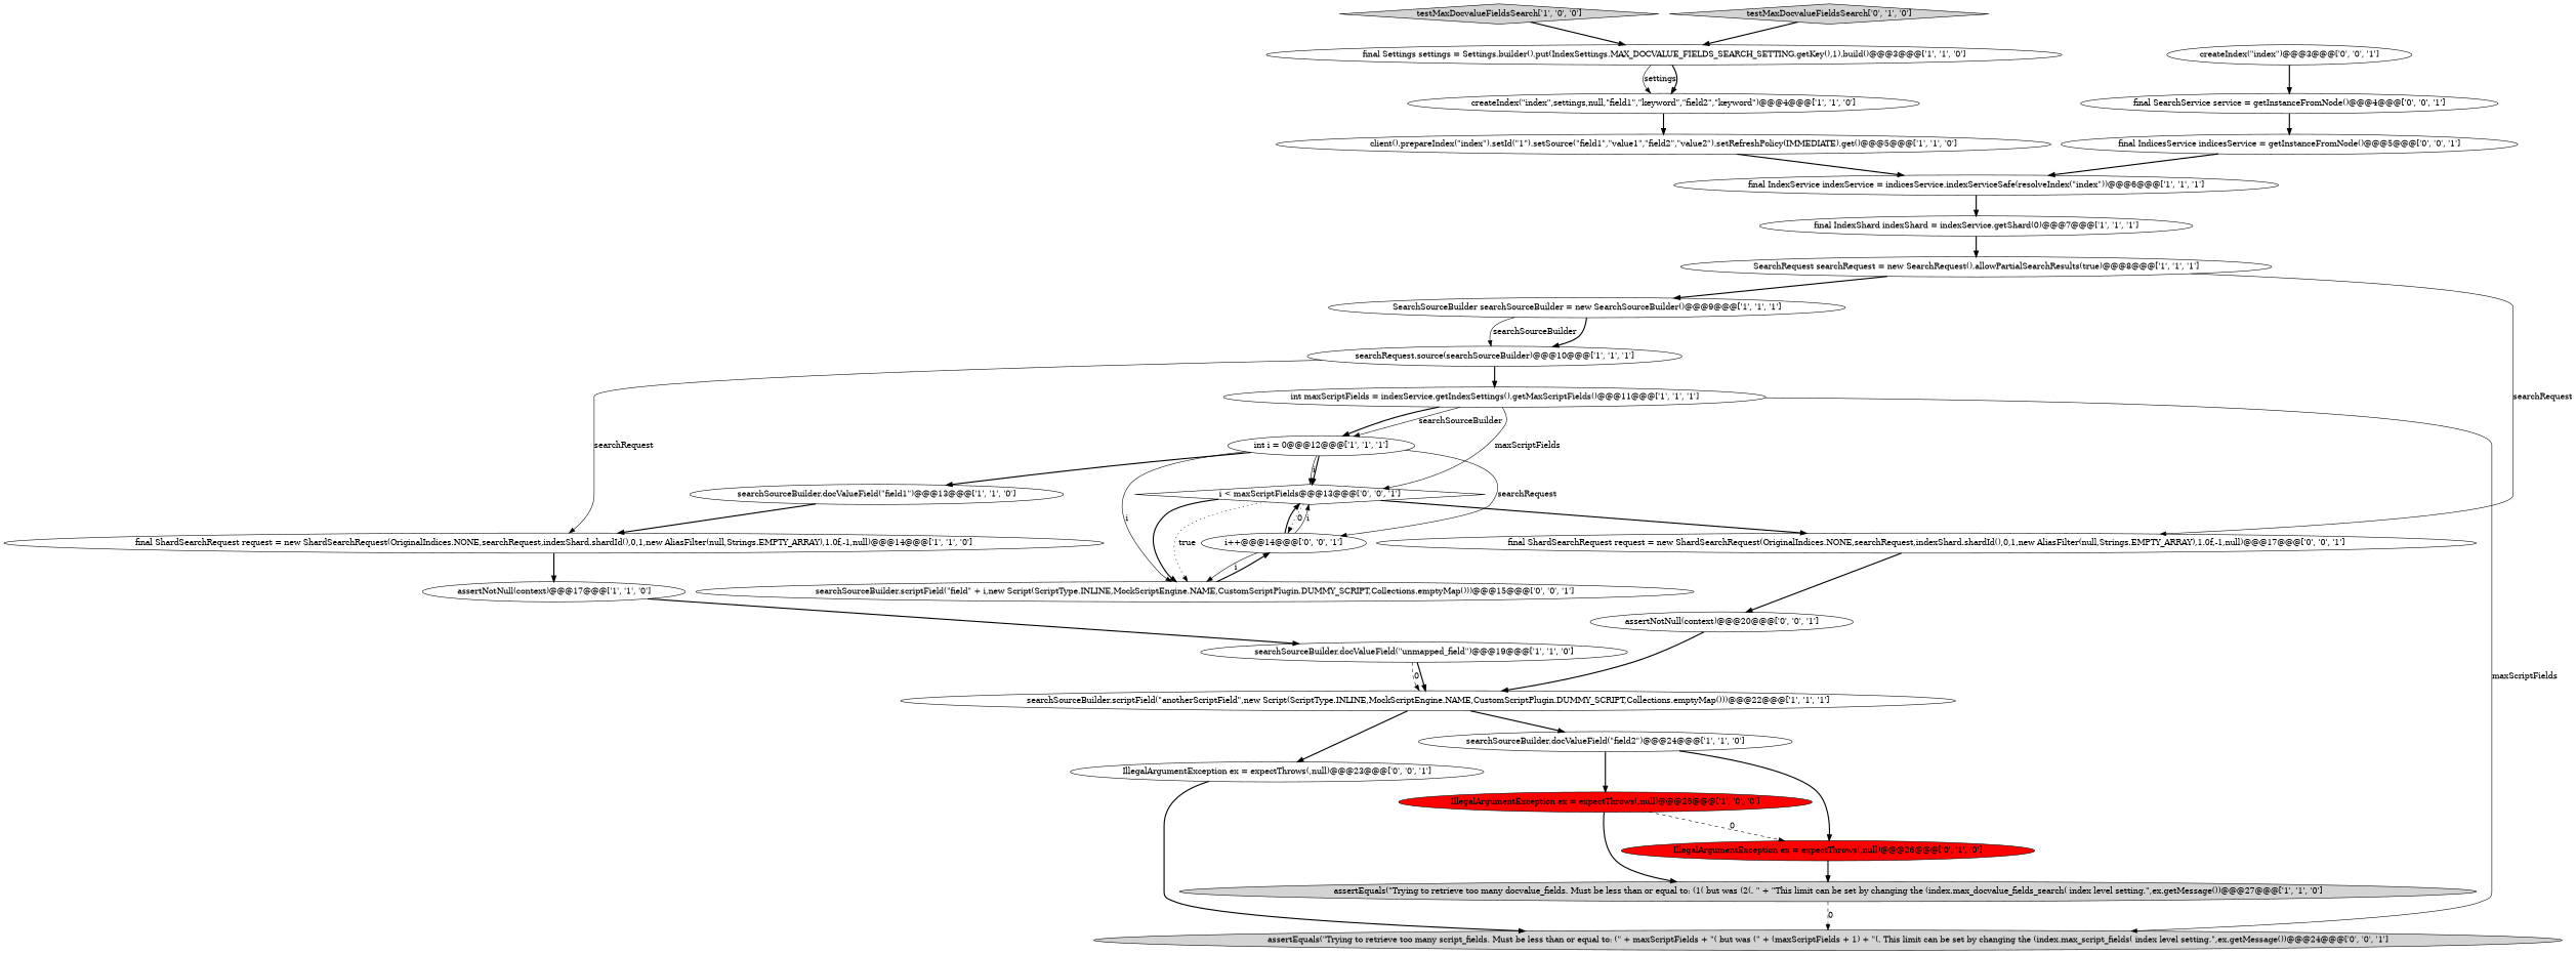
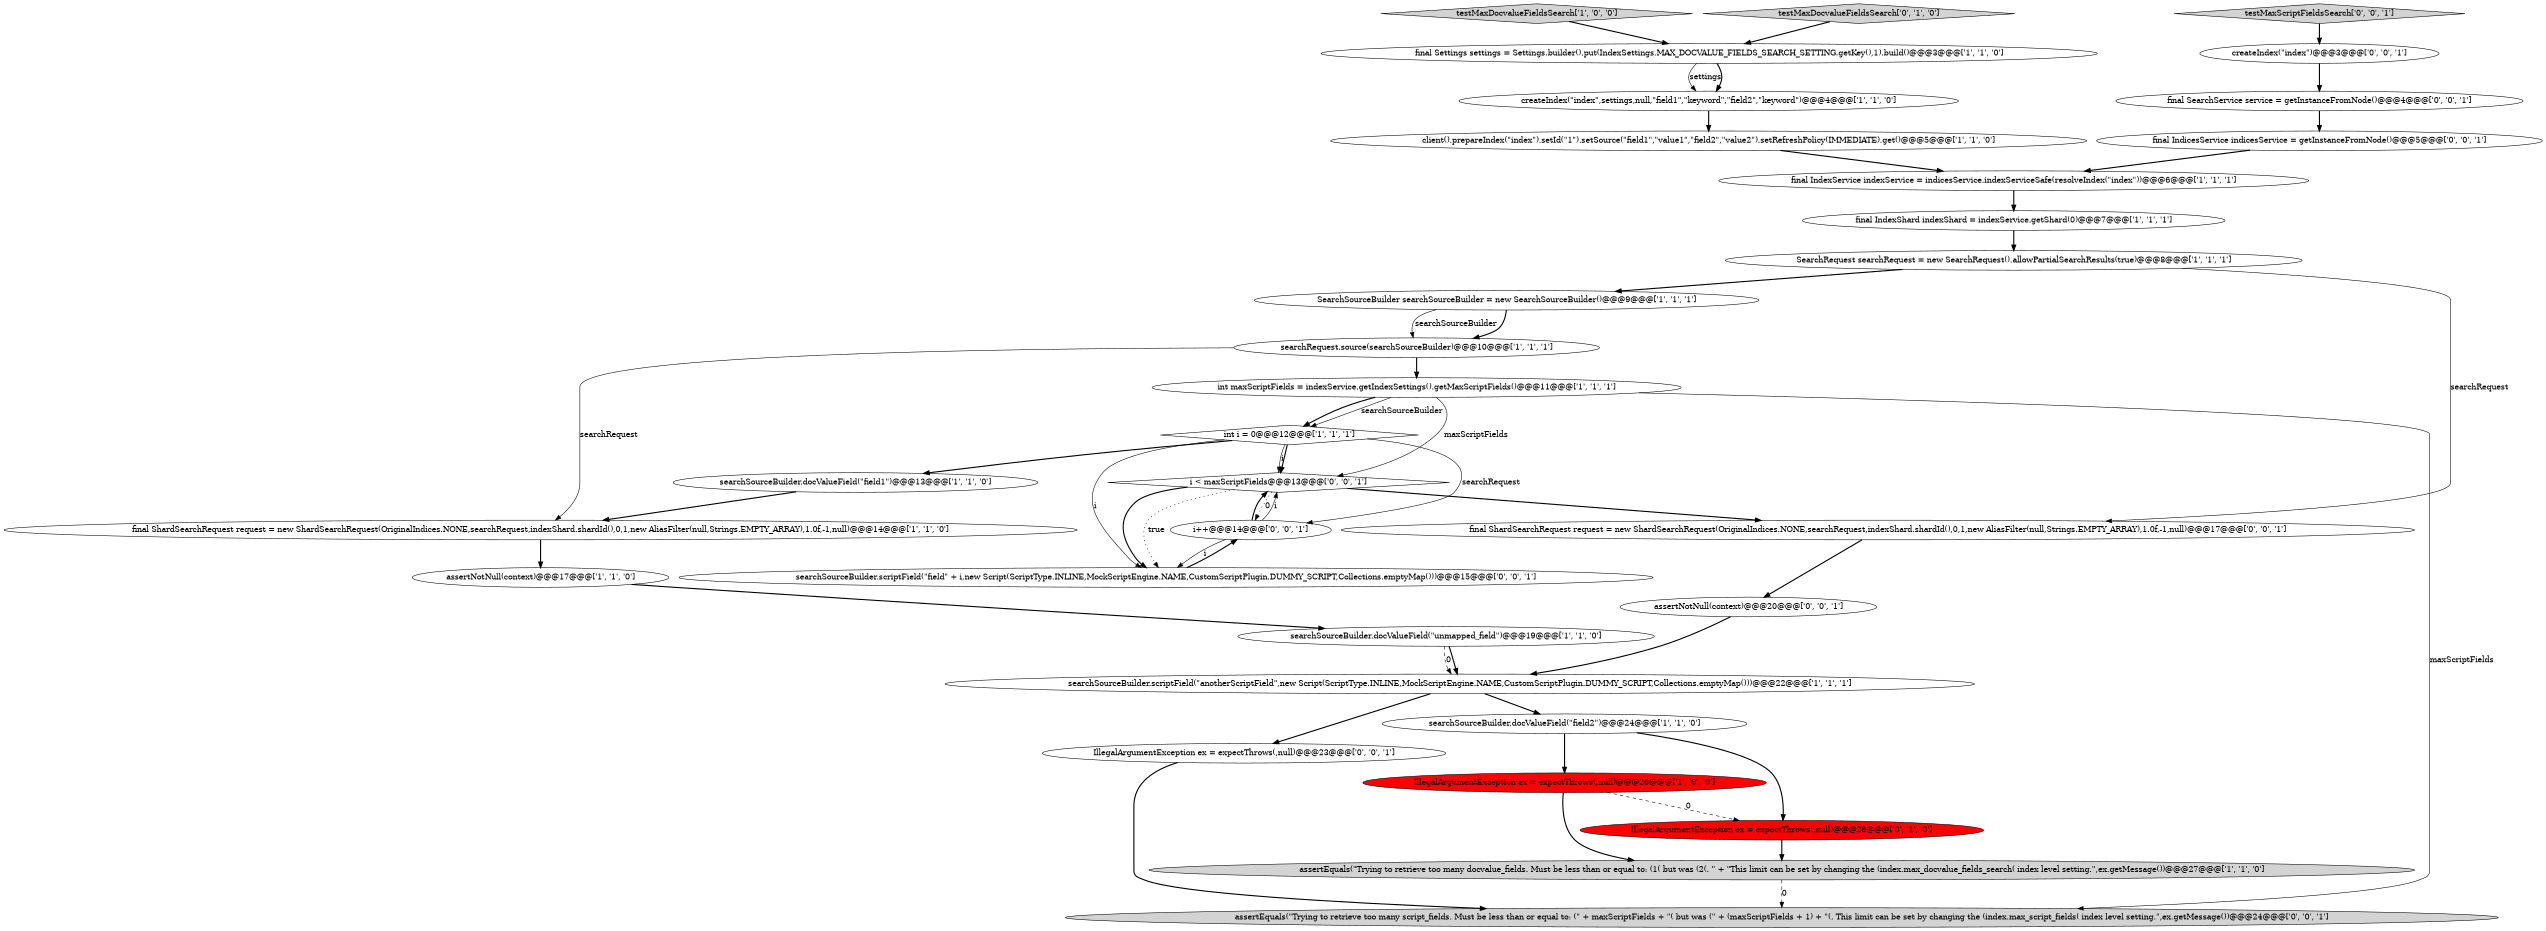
  digraph {
    node [fillcolor=white shape=ellipse style=filled]
    edge [style=bold]
    n1 [label="i < maxScriptFields@@@13@@@['0', '0', '1']" shape=diamond]
    n2 [label="final ShardSearchRequest request = new ShardSearchRequest(OriginalIndices.NONE,searchRequest,indexShard.shardId(),0,1,new AliasFilter(null,Strings.EMPTY_ARRAY),1.0f,-1,null)@@@17@@@['0', '0', '1']"]
    n3 [label="i++@@@14@@@['0', '0', '1']"]
    n4 [label="searchSourceBuilder.scriptField(\"field\" + i,new Script(ScriptType.INLINE,MockScriptEngine.NAME,CustomScriptPlugin.DUMMY_SCRIPT,Collections.emptyMap()))@@@15@@@['0', '0', '1']"]
    n5 [label="assertNotNull(context)@@@20@@@['0', '0', '1']"]
    n6 [label="int maxScriptFields = indexService.getIndexSettings().getMaxScriptFields()@@@11@@@['1', '1', '1']"]
    n7 [fillcolor=lightgray label="assertEquals(\"Trying to retrieve too many script_fields. Must be less than or equal to: (\" + maxScriptFields + \"( but was (\" + (maxScriptFields + 1) + \"(. This limit can be set by changing the (index.max_script_fields( index level setting.\",ex.getMessage())@@@24@@@['0', '0', '1']"]
-   n8 [label="int i = 0@@@12@@@['1', '1', '1']"]
+   n8 [label="int i = 0@@@12@@@['1', '1', '1']" shape=diamond]
    n9 [label="searchSourceBuilder.docValueField(\"field1\")@@@13@@@['1', '1', '0']"]
    n10 [label="searchSourceBuilder.scriptField(\"anotherScriptField\",new Script(ScriptType.INLINE,MockScriptEngine.NAME,CustomScriptPlugin.DUMMY_SCRIPT,Collections.emptyMap()))@@@22@@@['1', '1', '1']"]
    n11 [label="IllegalArgumentException ex = expectThrows(,null)@@@23@@@['0', '0', '1']"]
    n12 [label="searchSourceBuilder.docValueField(\"field2\")@@@24@@@['1', '1', '0']"]
    n13 [label="final Settings settings = Settings.builder().put(IndexSettings.MAX_DOCVALUE_FIELDS_SEARCH_SETTING.getKey(),1).build()@@@3@@@['1', '1', '0']"]
    n14 [label="createIndex(\"index\",settings,null,\"field1\",\"keyword\",\"field2\",\"keyword\")@@@4@@@['1', '1', '0']"]
    n15 [label="client().prepareIndex(\"index\").setId(\"1\").setSource(\"field1\",\"value1\",\"field2\",\"value2\").setRefreshPolicy(IMMEDIATE).get()@@@5@@@['1', '1', '0']"]
    n16 [label="searchRequest.source(searchSourceBuilder)@@@10@@@['1', '1', '1']"]
    n17 [label="final ShardSearchRequest request = new ShardSearchRequest(OriginalIndices.NONE,searchRequest,indexShard.shardId(),0,1,new AliasFilter(null,Strings.EMPTY_ARRAY),1.0f,-1,null)@@@14@@@['1', '1', '0']"]
    n18 [label="assertNotNull(context)@@@17@@@['1', '1', '0']"]
    n19 [fillcolor=red label="IllegalArgumentException ex = expectThrows(,null)@@@26@@@['0', '1', '0']"]
    n20 [fillcolor=lightgray label="assertEquals(\"Trying to retrieve too many docvalue_fields. Must be less than or equal to: (1( but was (2(. \" + \"This limit can be set by changing the (index.max_docvalue_fields_search( index level setting.\",ex.getMessage())@@@27@@@['1', '1', '0']"]
    n21 [label="final IndexService indexService = indicesService.indexServiceSafe(resolveIndex(\"index\"))@@@6@@@['1', '1', '1']"]
    n22 [label="final IndexShard indexShard = indexService.getShard(0)@@@7@@@['1', '1', '1']"]
    n23 [label="SearchRequest searchRequest = new SearchRequest().allowPartialSearchResults(true)@@@8@@@['1', '1', '1']"]
    n24 [fillcolor=red label="IllegalArgumentException ex = expectThrows(,null)@@@26@@@['1', '0', '0']"]
    n25 [label="SearchSourceBuilder searchSourceBuilder = new SearchSourceBuilder()@@@9@@@['1', '1', '1']"]
    n26 [label="final IndicesService indicesService = getInstanceFromNode()@@@5@@@['0', '0', '1']"]
+   n27 [fillcolor=lightgray label="testMaxScriptFieldsSearch['0', '0', '1']" shape=diamond]
    n28 [label="createIndex(\"index\")@@@3@@@['0', '0', '1']"]
    n29 [label="final SearchService service = getInstanceFromNode()@@@4@@@['0', '0', '1']"]
    n30 [label="searchSourceBuilder.docValueField(\"unmapped_field\")@@@19@@@['1', '1', '0']"]
    n31 [fillcolor=lightgray label="testMaxDocvalueFieldsSearch['1', '0', '0']" shape=diamond]
    n32 [fillcolor=lightgray label="testMaxDocvalueFieldsSearch['0', '1', '0']" shape=diamond]
    n1 -> n2
    n1 -> n3 [label=0 style=dotted]
    n1 -> n4
    n1 -> n4 [label=true style=dotted]
    n2 -> n5
    n3 -> n1 [label=i style=solid]
    n3 -> n1
    n3 -> n4 [label=i style=solid]
    n4 -> n3
    n5 -> n10
    n6 -> n1 [label=maxScriptFields style=solid]
    n6 -> n7 [label=maxScriptFields style=solid]
    n6 -> n8 [label=searchSourceBuilder style=solid]
    n6 -> n8
    n8 -> n1 [label=i style=solid]
    n8 -> n1
    n8 -> n3 [label=searchRequest style=solid]
    n8 -> n4 [label=i style=solid]
    n8 -> n9
    n9 -> n17
    n10 -> n11
    n10 -> n12
    n11 -> n7
    n12 -> n19
    n12 -> n24
    n13 -> n14 [label=settings style=solid]
    n13 -> n14
    n14 -> n15
    n15 -> n21
    n16 -> n6
    n16 -> n17 [label=searchRequest style=solid]
    n17 -> n18
    n18 -> n30
    n19 -> n20
    n20 -> n7 [label=0 style=dashed]
    n21 -> n22
    n22 -> n23
    n23 -> n2 [label=searchRequest style=solid]
    n23 -> n25
    n24 -> n19 [label=0 style=dashed]
    n24 -> n20
    n25 -> n16
    n25 -> n16 [label=searchSourceBuilder style=solid]
    n26 -> n21
+   n27 -> n28
    n28 -> n29
    n29 -> n26
    n30 -> n10
    n30 -> n10 [label=0 style=dashed]
    n31 -> n13
    n32 -> n13
  }
